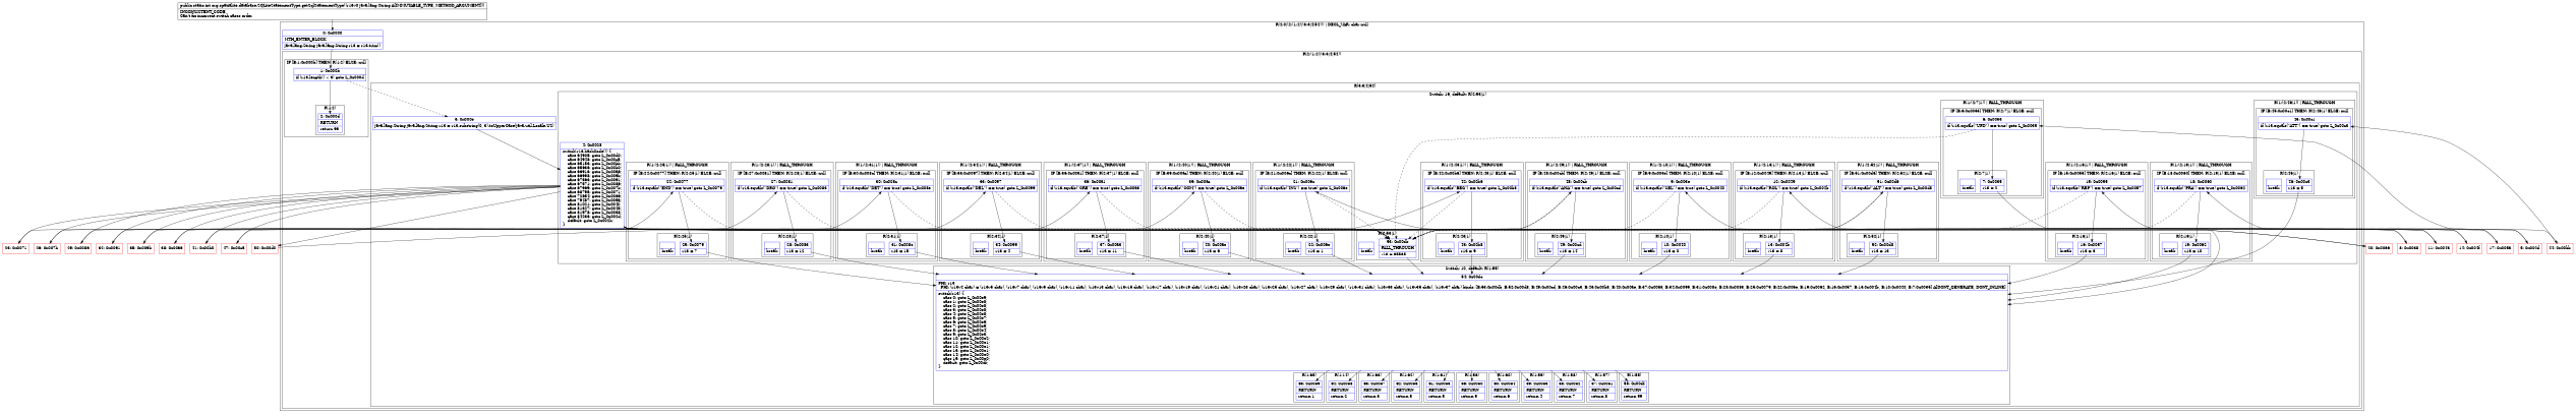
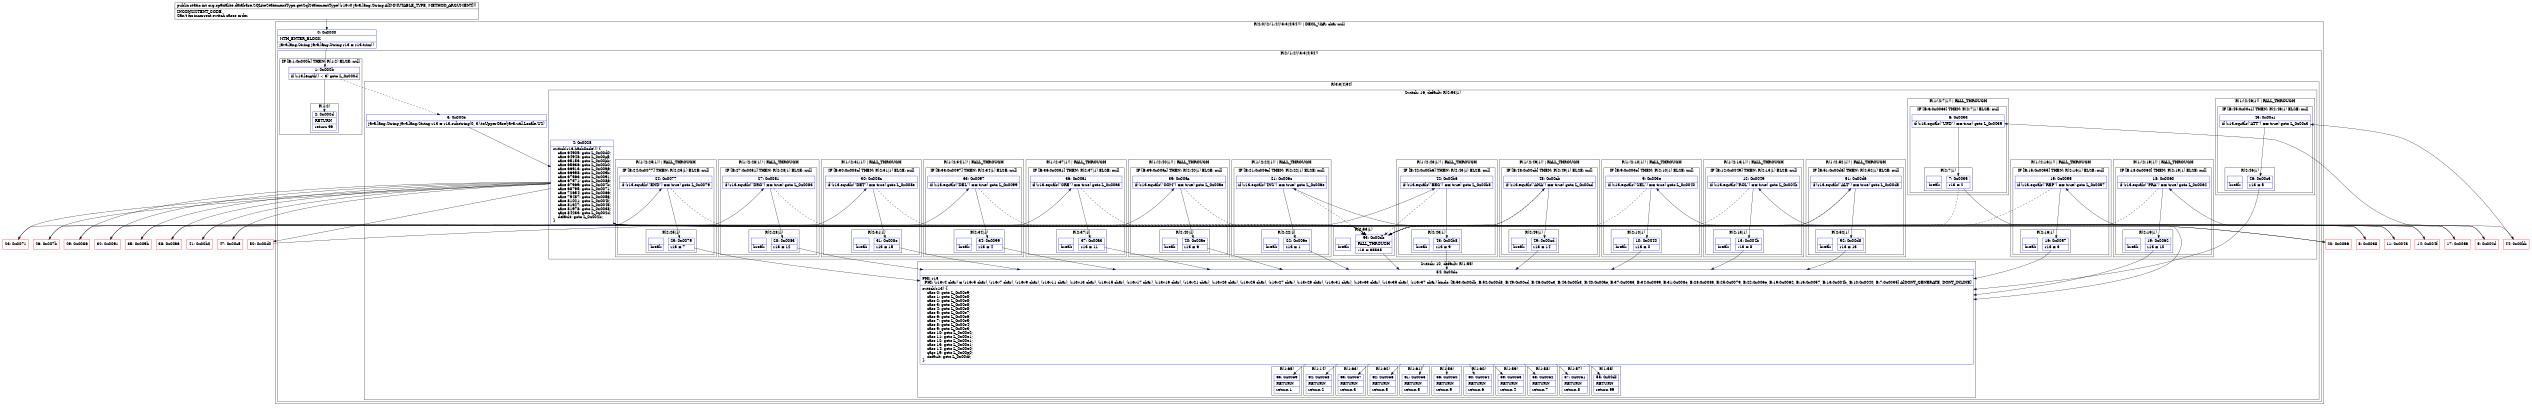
  digraph {
    node [color=blue shape=record]
    n1 [label="{2\:\ 0x000d|RETURN\l|return 99\l}"]
    n2 [label="{1\:\ 0x000b|if (r13.length() \< 3) goto L_0x000d\l}"]
    n3 [label="{52\:\ 0x00d8|r13 = 13\l}"]
    n4 [label="{|break\l}"]
    n5 [label="{51\:\ 0x00d6|if (r13.equals(\"ALT\") == true) goto L_0x00d8\l}"]
    n6 [label="{49\:\ 0x00cd|r13 = 14\l}"]
    n7 [label="{|break\l}"]
    n8 [label="{48\:\ 0x00cb|if (r13.equals(\"ANA\") == true) goto L_0x00cd\l}"]
    n9 [label="{46\:\ 0x00c3|r13 = 5\l}"]
    n10 [label="{|break\l}"]
    n11 [label="{45\:\ 0x00c1|if (r13.equals(\"ATT\") == true) goto L_0x00c3\l}"]
    n12 [label="{43\:\ 0x00b8|r13 = 9\l}"]
    n13 [label="{|break\l}"]
    n14 [label="{42\:\ 0x00b6|if (r13.equals(\"BEG\") == true) goto L_0x00b8\l}"]
    n15 [label="{40\:\ 0x00ae|r13 = 6\l}"]
    n16 [label="{|break\l}"]
    n17 [label="{39\:\ 0x00ac|if (r13.equals(\"COM\") == true) goto L_0x00ae\l}"]
    n18 [label="{37\:\ 0x00a3|r13 = 11\l}"]
    n19 [label="{|break\l}"]
    n20 [label="{36\:\ 0x00a1|if (r13.equals(\"CRE\") == true) goto L_0x00a3\l}"]
    n21 [label="{34\:\ 0x0099|r13 = 4\l}"]
    n22 [label="{|break\l}"]
    n23 [label="{33\:\ 0x0097|if (r13.equals(\"DEL\") == true) goto L_0x0099\l}"]
    n24 [label="{31\:\ 0x008e|r13 = 15\l}"]
    n25 [label="{|break\l}"]
    n26 [label="{30\:\ 0x008c|if (r13.equals(\"DET\") == true) goto L_0x008e\l}"]
    n27 [label="{28\:\ 0x0083|r13 = 12\l}"]
    n28 [label="{|break\l}"]
    n29 [label="{27\:\ 0x0081|if (r13.equals(\"DRO\") == true) goto L_0x0083\l}"]
    n30 [label="{25\:\ 0x0079|r13 = 7\l}"]
    n31 [label="{|break\l}"]
    n32 [label="{24\:\ 0x0077|if (r13.equals(\"END\") == true) goto L_0x0079\l}"]
    n33 [label="{22\:\ 0x006e|r13 = 1\l}"]
    n34 [label="{|break\l}"]
    n35 [label="{21\:\ 0x006c|if (r13.equals(\"INS\") == true) goto L_0x006e\l}"]
    n36 [label="{19\:\ 0x0062|r13 = 10\l}"]
    n37 [label="{|break\l}"]
    n38 [label="{18\:\ 0x0060|if (r13.equals(\"PRA\") == true) goto L_0x0062\l}"]
    n39 [label="{16\:\ 0x0057|r13 = 3\l}"]
    n40 [label="{|break\l}"]
    n41 [label="{15\:\ 0x0055|if (r13.equals(\"REP\") == true) goto L_0x0057\l}"]
    n42 [label="{13\:\ 0x004b|r13 = 8\l}"]
    n43 [label="{|break\l}"]
    n44 [label="{12\:\ 0x0049|if (r13.equals(\"ROL\") == true) goto L_0x004b\l}"]
    n45 [label="{10\:\ 0x0040|r13 = 0\l}"]
    n46 [label="{|break\l}"]
    n47 [label="{9\:\ 0x003e|if (r13.equals(\"SEL\") == true) goto L_0x0040\l}"]
    n48 [label="{7\:\ 0x0035|r13 = 2\l}"]
    n49 [label="{|break\l}"]
    n50 [label="{6\:\ 0x0033|if (r13.equals(\"UPD\") == true) goto L_0x0035\l}"]
    n51 [label="{53\:\ 0x00db|FALL_THROUGH\l|r13 = 65535\l}"]
    n52 [label="{|break\l}"]
    n53 [label="{4\:\ 0x0028|switch(r13.hashCode()) \{\l    case 64905: goto L_0x00d0;\l    case 64948: goto L_0x00c5;\l    case 65153: goto L_0x00bb;\l    case 65636: goto L_0x00b0;\l    case 66913: goto L_0x00a6;\l    case 66998: goto L_0x009b;\l    case 67563: goto L_0x0091;\l    case 67571: goto L_0x0086;\l    case 67969: goto L_0x007b;\l    case 68795: goto L_0x0071;\l    case 72654: goto L_0x0066;\l    case 79487: goto L_0x005a;\l    case 81021: goto L_0x004f;\l    case 81327: goto L_0x0043;\l    case 81978: goto L_0x0038;\l    case 84233: goto L_0x002d;\l    default: goto L_0x002b;\l\}\l}"]
    n54 [label="{65\:\ 0x00e9|RETURN\l|return 1\l}"]
    n55 [label="{64\:\ 0x00e8|RETURN\l|return 2\l}"]
    n56 [label="{63\:\ 0x00e7|RETURN\l|return 3\l}"]
    n57 [label="{62\:\ 0x00e6|RETURN\l|return 5\l}"]
    n58 [label="{61\:\ 0x00e5|RETURN\l|return 5\l}"]
    n59 [label="{56\:\ 0x00e0|RETURN\l|return 9\l}"]
    n60 [label="{60\:\ 0x00e4|RETURN\l|return 6\l}"]
    n61 [label="{59\:\ 0x00e3|RETURN\l|return 4\l}"]
    n62 [label="{58\:\ 0x00e2|RETURN\l|return 7\l}"]
    n63 [label="{57\:\ 0x00e1|RETURN\l|return 8\l}"]
    n64 [label="{55\:\ 0x00df|RETURN\l|return 99\l}"]
    n65 [label="{54\:\ 0x00dc|PHI: r13 \l  PHI: (r13v4 char) = (r13v5 char), (r13v7 char), (r13v9 char), (r13v11 char), (r13v13 char), (r13v15 char), (r13v17 char), (r13v19 char), (r13v21 char), (r13v23 char), (r13v25 char), (r13v27 char), (r13v29 char), (r13v31 char), (r13v33 char), (r13v35 char), (r13v37 char) binds: [B:53:0x00db, B:52:0x00d8, B:49:0x00cd, B:46:0x00c3, B:43:0x00b8, B:40:0x00ae, B:37:0x00a3, B:34:0x0099, B:31:0x008e, B:28:0x0083, B:25:0x0079, B:22:0x006e, B:19:0x0062, B:16:0x0057, B:13:0x004b, B:10:0x0040, B:7:0x0035] A[DONT_GENERATE, DONT_INLINE]\l|switch(r13) \{\l    case 0: goto L_0x00e9;\l    case 1: goto L_0x00e8;\l    case 2: goto L_0x00e8;\l    case 3: goto L_0x00e8;\l    case 4: goto L_0x00e8;\l    case 5: goto L_0x00e7;\l    case 6: goto L_0x00e6;\l    case 7: goto L_0x00e5;\l    case 8: goto L_0x00e4;\l    case 9: goto L_0x00e3;\l    case 10: goto L_0x00e2;\l    case 11: goto L_0x00e1;\l    case 12: goto L_0x00e1;\l    case 13: goto L_0x00e1;\l    case 14: goto L_0x00e0;\l    case 15: goto L_0x00e0;\l    default: goto L_0x00df;\l\}\l}"]
    n66 [label="{3\:\ 0x000e|java.lang.String java.lang.String r13 = r13.substring(0, 3).toUpperCase(java.util.Locale.US)\l}"]
    n67 [label="{0\:\ 0x0000|MTH_ENTER_BLOCK\l|java.lang.String java.lang.String r13 = r13.trim()\l}"]
    n68 [color=red label="{5\:\ 0x002d}"]
    n69 [color=red label="{8\:\ 0x0038}"]
    n70 [color=red label="{11\:\ 0x0043}"]
    n71 [color=red label="{14\:\ 0x004f}"]
    n72 [color=red label="{17\:\ 0x005a}"]
    n73 [color=red label="{20\:\ 0x0066}"]
    n74 [color=red label="{23\:\ 0x0071}"]
    n75 [color=red label="{26\:\ 0x007b}"]
    n76 [color=red label="{29\:\ 0x0086}"]
    n77 [color=red label="{32\:\ 0x0091}"]
    n78 [color=red label="{35\:\ 0x009b}"]
    n79 [color=red label="{38\:\ 0x00a6}"]
    n80 [color=red label="{41\:\ 0x00b0}"]
    n81 [color=red label="{44\:\ 0x00bb}"]
    n82 [color=red label="{47\:\ 0x00c5}"]
    n83 [color=red label="{50\:\ 0x00d0}"]
    n84 [label="{public static int org.spatialite.database.SQLiteStatementType.getSqlStatementType((r13v0 java.lang.String A[IMMUTABLE_TYPE, METHOD_ARGUMENT]))  | INCONSISTENT_CODE\lCan't fix incorrect switch cases order\l}" color=""]
    subgraph cluster_1 {
      label="R(2:0|(2:(1:2)|(3:3|4|54))) | DECL_VAR: char null\l"
      n67
      subgraph cluster_2 {
        label="R(2:(1:2)|(3:3|4|54))"
        subgraph cluster_3 {
          label="IF [B:1:0x000b] THEN: R(1:2) ELSE: null"
          n2
          subgraph cluster_4 {
            label="R(1:2)"
            n1
          }
        }
        subgraph cluster_5 {
          label="R(3:3|4|54)"
          n66
          subgraph cluster_6 {
            label="Switch: 16, default: R(2:53|1)"
            n53
            subgraph cluster_7 {
              label="R(1:(2:52|1)) | FALL_THROUGH\l"
              subgraph cluster_8 {
                label="IF [B:51:0x00d6] THEN: R(2:52|1) ELSE: null"
                n5
                subgraph cluster_9 {
                  label="R(2:52|1)"
                  n3
                  n4
                }
              }
            }
            subgraph cluster_10 {
              label="R(1:(2:49|1)) | FALL_THROUGH\l"
              subgraph cluster_11 {
                label="IF [B:48:0x00cb] THEN: R(2:49|1) ELSE: null"
                n8
                subgraph cluster_12 {
                  label="R(2:49|1)"
                  n6
                  n7
                }
              }
            }
            subgraph cluster_13 {
              label="R(1:(2:46|1)) | FALL_THROUGH\l"
              subgraph cluster_14 {
                label="IF [B:45:0x00c1] THEN: R(2:46|1) ELSE: null"
                n11
                subgraph cluster_15 {
                  label="R(2:46|1)"
                  n9
                  n10
                }
              }
            }
            subgraph cluster_16 {
              label="R(1:(2:43|1)) | FALL_THROUGH\l"
              subgraph cluster_17 {
                label="IF [B:42:0x00b6] THEN: R(2:43|1) ELSE: null"
                n14
                subgraph cluster_18 {
                  label="R(2:43|1)"
                  n12
                  n13
                }
              }
            }
            subgraph cluster_19 {
              label="R(1:(2:40|1)) | FALL_THROUGH\l"
              subgraph cluster_20 {
                label="IF [B:39:0x00ac] THEN: R(2:40|1) ELSE: null"
                n17
                subgraph cluster_21 {
                  label="R(2:40|1)"
                  n15
                  n16
                }
              }
            }
            subgraph cluster_22 {
              label="R(1:(2:37|1)) | FALL_THROUGH\l"
              subgraph cluster_23 {
                label="IF [B:36:0x00a1] THEN: R(2:37|1) ELSE: null"
                n20
                subgraph cluster_24 {
                  label="R(2:37|1)"
                  n18
                  n19
                }
              }
            }
            subgraph cluster_25 {
              label="R(1:(2:34|1)) | FALL_THROUGH\l"
              subgraph cluster_26 {
                label="IF [B:33:0x0097] THEN: R(2:34|1) ELSE: null"
                n23
                subgraph cluster_27 {
                  label="R(2:34|1)"
                  n21
                  n22
                }
              }
            }
            subgraph cluster_28 {
              label="R(1:(2:31|1)) | FALL_THROUGH\l"
              subgraph cluster_29 {
                label="IF [B:30:0x008c] THEN: R(2:31|1) ELSE: null"
                n26
                subgraph cluster_30 {
                  label="R(2:31|1)"
                  n24
                  n25
                }
              }
            }
            subgraph cluster_31 {
              label="R(1:(2:28|1)) | FALL_THROUGH\l"
              subgraph cluster_32 {
                label="IF [B:27:0x0081] THEN: R(2:28|1) ELSE: null"
                n29
                subgraph cluster_33 {
                  label="R(2:28|1)"
                  n27
                  n28
                }
              }
            }
            subgraph cluster_34 {
              label="R(1:(2:25|1)) | FALL_THROUGH\l"
              subgraph cluster_35 {
                label="IF [B:24:0x0077] THEN: R(2:25|1) ELSE: null"
                n32
                subgraph cluster_36 {
                  label="R(2:25|1)"
                  n30
                  n31
                }
              }
            }
            subgraph cluster_37 {
              label="R(1:(2:22|1)) | FALL_THROUGH\l"
              subgraph cluster_38 {
                label="IF [B:21:0x006c] THEN: R(2:22|1) ELSE: null"
                n35
                subgraph cluster_39 {
                  label="R(2:22|1)"
                  n33
                  n34
                }
              }
            }
            subgraph cluster_40 {
              label="R(1:(2:19|1)) | FALL_THROUGH\l"
              subgraph cluster_41 {
                label="IF [B:18:0x0060] THEN: R(2:19|1) ELSE: null"
                n38
                subgraph cluster_42 {
                  label="R(2:19|1)"
                  n36
                  n37
                }
              }
            }
            subgraph cluster_43 {
              label="R(1:(2:16|1)) | FALL_THROUGH\l"
              subgraph cluster_44 {
                label="IF [B:15:0x0055] THEN: R(2:16|1) ELSE: null"
                n41
                subgraph cluster_45 {
                  label="R(2:16|1)"
                  n39
                  n40
                }
              }
            }
            subgraph cluster_46 {
              label="R(1:(2:13|1)) | FALL_THROUGH\l"
              subgraph cluster_47 {
                label="IF [B:12:0x0049] THEN: R(2:13|1) ELSE: null"
                n44
                subgraph cluster_48 {
                  label="R(2:13|1)"
                  n42
                  n43
                }
              }
            }
            subgraph cluster_49 {
              label="R(1:(2:10|1)) | FALL_THROUGH\l"
              subgraph cluster_50 {
                label="IF [B:9:0x003e] THEN: R(2:10|1) ELSE: null"
                n47
                subgraph cluster_51 {
                  label="R(2:10|1)"
                  n45
                  n46
                }
              }
            }
            subgraph cluster_52 {
              label="R(1:(2:7|1)) | FALL_THROUGH\l"
              subgraph cluster_53 {
                label="IF [B:6:0x0033] THEN: R(2:7|1) ELSE: null"
                n50
                subgraph cluster_54 {
                  label="R(2:7|1)"
                  n48
                  n49
                }
              }
            }
            subgraph cluster_55 {
              label="R(2:53|1)"
              n51
              n52
            }
          }
          subgraph cluster_56 {
            label="Switch: 10, default: R(1:55)"
            n65
            subgraph cluster_57 {
              label="R(1:65)"
              n54
            }
            subgraph cluster_58 {
              label="R(1:14)"
              n55
            }
            subgraph cluster_59 {
              label="R(1:63)"
              n56
            }
            subgraph cluster_60 {
              label="R(1:62)"
              n57
            }
            subgraph cluster_61 {
              label="R(1:61)"
              n58
            }
            subgraph cluster_62 {
              label="R(1:56)"
              n59
            }
            subgraph cluster_63 {
              label="R(1:60)"
              n60
            }
            subgraph cluster_64 {
              label="R(1:59)"
              n61
            }
            subgraph cluster_65 {
              label="R(1:58)"
              n62
            }
            subgraph cluster_66 {
              label="R(1:57)"
              n63
            }
            subgraph cluster_67 {
              label="R(1:55)"
              n64
            }
          }
        }
      }
    }
    n2 -> n1
    n2 -> n66 [style=dashed]
    n3 -> n65
    n5 -> n3
    n5 -> n51 [style=dashed]
    n6 -> n65
    n8 -> n6
    n8 -> n51 [style=dashed]
    n9 -> n65
    n11 -> n9
    n12 -> n65
    n14 -> n12
    n14 -> n51 [style=dashed]
    n15 -> n65
    n17 -> n15
    n17 -> n51 [style=dashed]
    n18 -> n65
    n20 -> n18
    n20 -> n51 [style=dashed]
    n21 -> n65
    n23 -> n21
    n23 -> n51 [style=dashed]
    n24 -> n65
    n26 -> n24
    n26 -> n51 [style=dashed]
    n27 -> n65
    n29 -> n27
    n29 -> n51 [style=dashed]
    n30 -> n65
    n32 -> n30
    n32 -> n51 [style=dashed]
    n33 -> n65
    n35 -> n33
    n35 -> n51 [style=dashed]
    n36 -> n65
    n38 -> n36
    n38 -> n51 [style=dashed]
    n39 -> n65
    n41 -> n39
    n41 -> n51 [style=dashed]
    n42 -> n65
    n44 -> n42
    n44 -> n51 [style=dashed]
    n45 -> n65
    n47 -> n45
    n47 -> n51 [style=dashed]
    n48 -> n65
    n50 -> n48
-   n50 -> n51 [style=dashed]
+   n48 -> n51 [style=dashed]
    n51 -> n65
    n53 -> n51
    n53 -> n68
    n53 -> n69
    n53 -> n70
    n53 -> n71
    n53 -> n72
    n53 -> n73
    n53 -> n74
    n53 -> n75
    n53 -> n76
    n53 -> n77
    n53 -> n78
    n53 -> n79
    n53 -> n80
    n53 -> n81
    n53 -> n82
    n53 -> n83
    n65 -> n54
    n65 -> n55
    n65 -> n56
    n65 -> n57
    n65 -> n58
    n65 -> n59
    n65 -> n60
    n65 -> n61
    n65 -> n62
    n65 -> n63
    n65 -> n64
    n66 -> n53
    n67 -> n2
    n68 -> n50
    n69 -> n47
    n70 -> n44
    n71 -> n41
    n72 -> n38
    n73 -> n35
    n74 -> n32
    n75 -> n29
    n76 -> n26
    n77 -> n23
    n78 -> n20
    n79 -> n17
    n80 -> n14
    n81 -> n11
    n82 -> n8
    n83 -> n5
    n84 -> n67
  }
